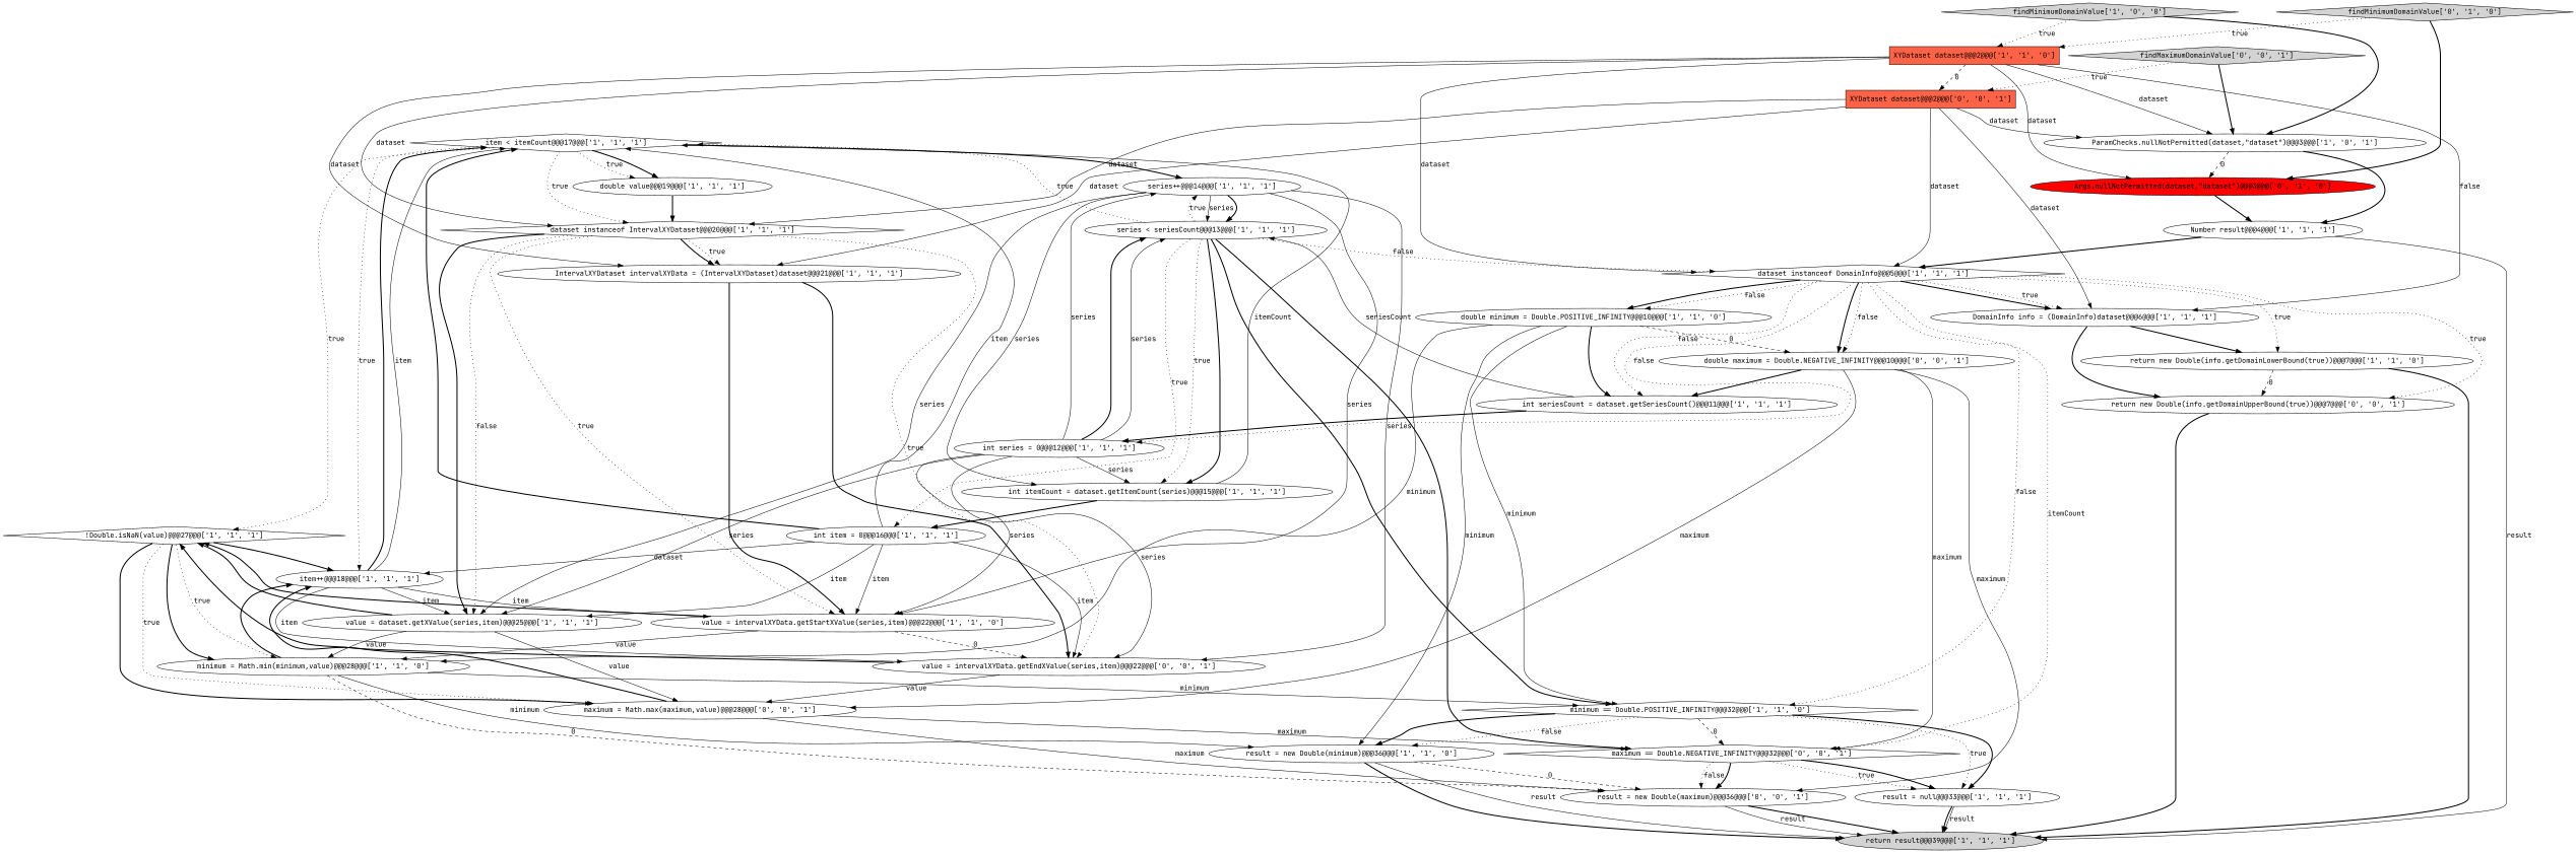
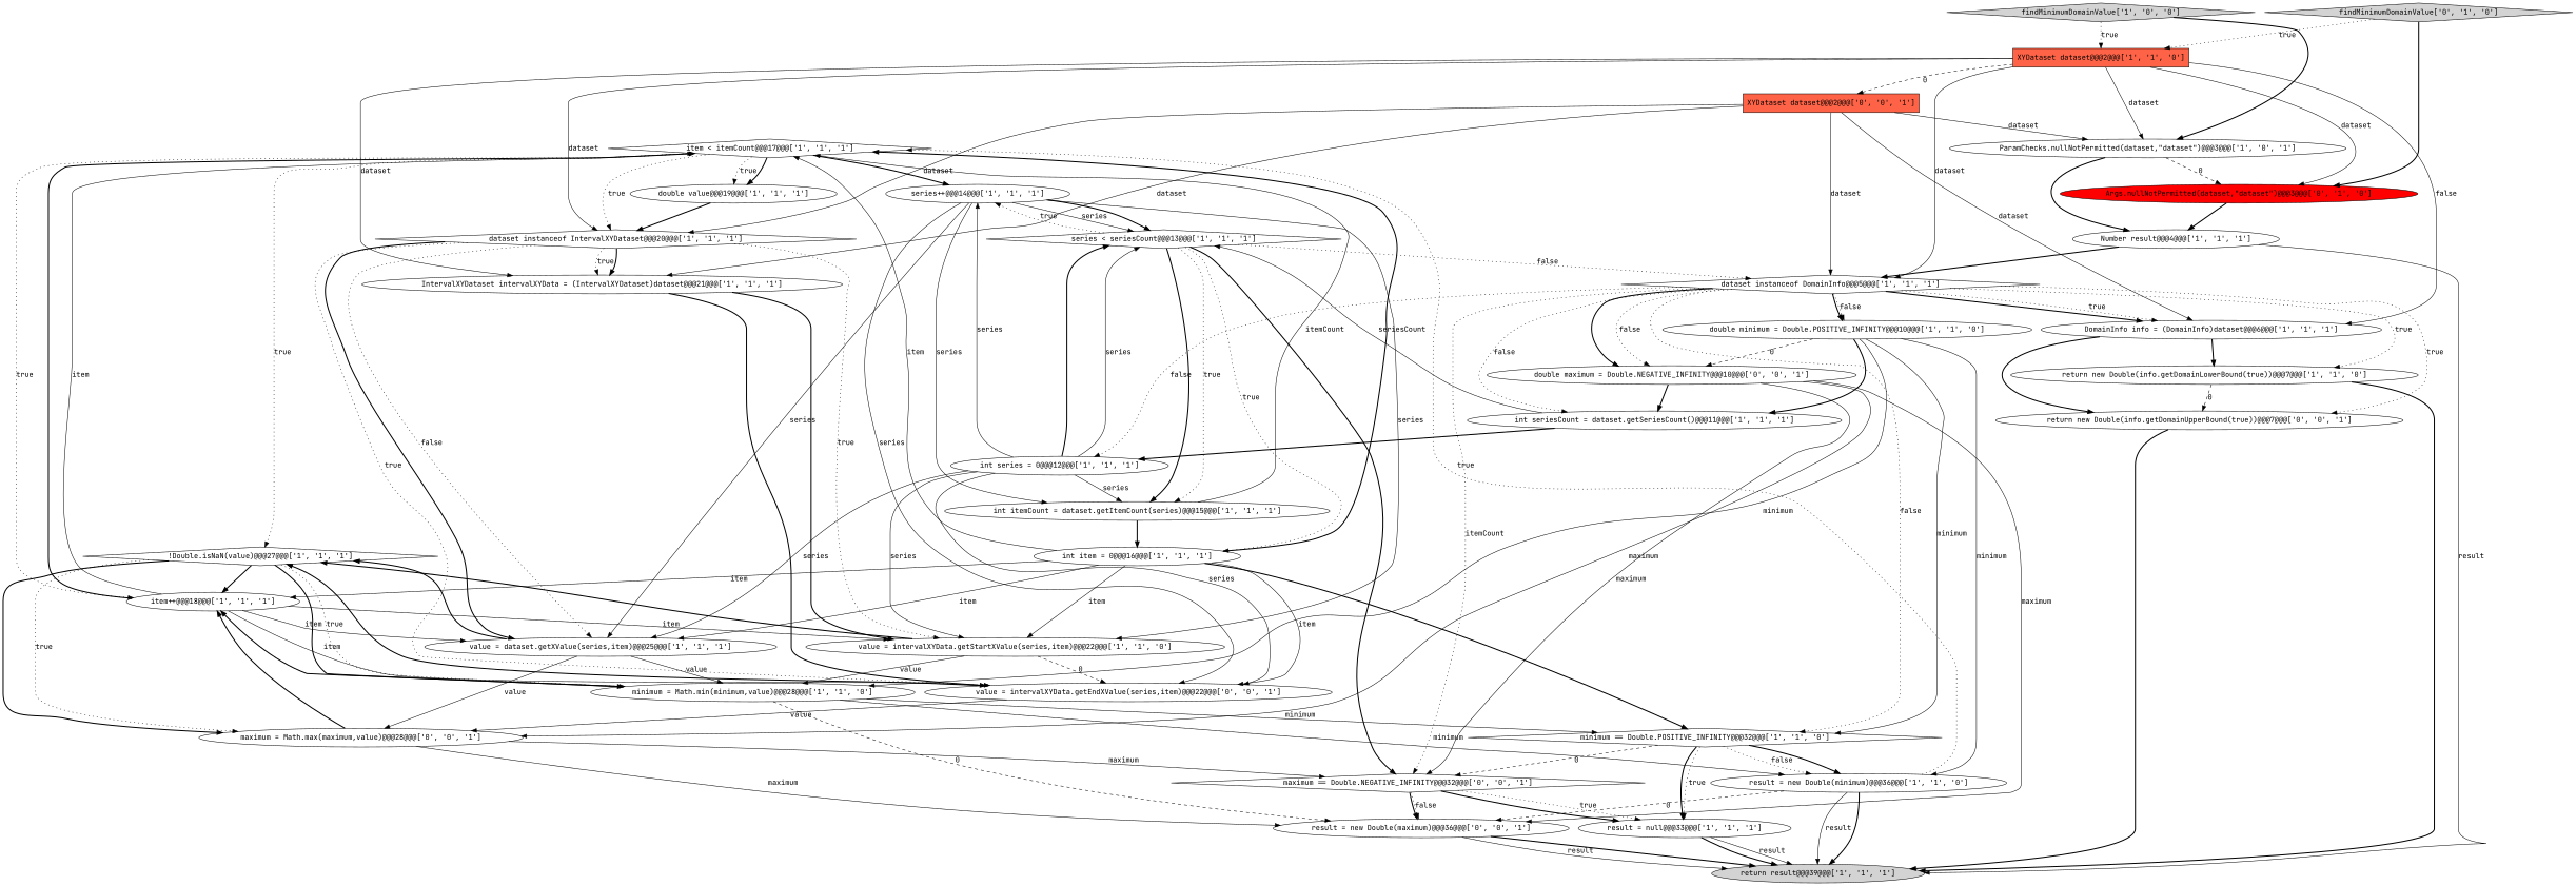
  digraph {
    fontname="JetBrains Mono"
    node [fillcolor=white fontname="JetBrains Mono" shape=ellipse style=filled]
    edge [fontname="JetBrains Mono" style=solid]
    n1 [label="item < itemCount@@@17@@@['1', '1', '1']" shape=diamond]
    n2 [label="!Double.isNaN(value)@@@27@@@['1', '1', '1']" shape=diamond]
    n3 [label="item++@@@18@@@['1', '1', '1']"]
    n4 [label="double value@@@19@@@['1', '1', '1']"]
    n5 [label="dataset instanceof IntervalXYDataset@@@20@@@['1', '1', '1']" shape=diamond]
    n6 [label="series++@@@14@@@['1', '1', '1']"]
    n7 [label="maximum = Math.max(maximum,value)@@@28@@@['0', '0', '1']"]
    n8 [label="minimum = Math.min(minimum,value)@@@28@@@['1', '1', '0']"]
    n9 [label="value = intervalXYData.getEndXValue(series,item)@@@22@@@['0', '0', '1']"]
    n10 [label="value = intervalXYData.getStartXValue(series,item)@@@22@@@['1', '1', '0']"]
    n11 [label="value = dataset.getXValue(series,item)@@@25@@@['1', '1', '1']"]
    n12 [label="IntervalXYDataset intervalXYData = (IntervalXYDataset)dataset@@@21@@@['1', '1', '1']"]
-   n13 [label="series < seriesCount@@@13@@@['1', '1', '1']"]
+   n13 [label="series < seriesCount@@@13@@@['1', '1', '1']" shape=diamond]
    n14 [label="int itemCount = dataset.getItemCount(series)@@@15@@@['1', '1', '1']"]
    n15 [label="result = new Double(minimum)@@@36@@@['1', '1', '0']"]
    n16 [label="result = new Double(maximum)@@@36@@@['0', '0', '1']"]
    n17 [fillcolor=lightgray label="return result@@@39@@@['1', '1', '1']"]
    n18 [label="dataset instanceof DomainInfo@@@5@@@['1', '1', '1']" shape=diamond]
    n19 [label="double maximum = Double.NEGATIVE_INFINITY@@@10@@@['0', '0', '1']"]
    n20 [label="double minimum = Double.POSITIVE_INFINITY@@@10@@@['1', '1', '0']"]
    n21 [label="return new Double(info.getDomainLowerBound(true))@@@7@@@['1', '1', '0']"]
    n22 [label="int series = 0@@@12@@@['1', '1', '1']"]
    n23 [label="return new Double(info.getDomainUpperBound(true))@@@7@@@['0', '0', '1']"]
    n24 [label="maximum == Double.NEGATIVE_INFINITY@@@32@@@['0', '0', '1']" shape=diamond]
    n25 [label="DomainInfo info = (DomainInfo)dataset@@@6@@@['1', '1', '1']"]
    n26 [label="minimum == Double.POSITIVE_INFINITY@@@32@@@['1', '1', '0']" shape=diamond]
    n27 [label="int seriesCount = dataset.getSeriesCount()@@@11@@@['1', '1', '1']"]
    n28 [label="result = null@@@33@@@['1', '1', '1']"]
    n29 [label="int item = 0@@@16@@@['1', '1', '1']"]
    n30 [label="Number result@@@4@@@['1', '1', '1']"]
    n31 [fillcolor=tomato label="XYDataset dataset@@@2@@@['0', '0', '1']" shape=box]
    n32 [label="ParamChecks.nullNotPermitted(dataset,\"dataset\")@@@3@@@['1', '0', '1']"]
    n33 [fillcolor=red label="Args.nullNotPermitted(dataset,\"dataset\")@@@3@@@['0', '1', '0']"]
-   n34 [fillcolor=lightgray label="findMaximumDomainValue['0', '0', '1']" shape=diamond]
    n35 [fillcolor=lightgray label="findMinimumDomainValue['0', '1', '0']" shape=diamond]
    n36 [fillcolor=tomato label="XYDataset dataset@@@2@@@['1', '1', '0']" shape=box]
    n37 [fillcolor=lightgray label="findMinimumDomainValue['1', '0', '0']" shape=diamond]
    n1 -> n2 [label=true style=dotted]
    n1 -> n3 [label=true style=dotted]
    n1 -> n4 [label=true style=dotted]
    n1 -> n4 [style=bold]
    n1 -> n5 [label=true style=dotted]
    n1 -> n6 [style=bold]
    n2 -> n3 [style=bold]
    n2 -> n7 [label=true style=dotted]
    n2 -> n7 [style=bold]
    n2 -> n8 [style=bold]
    n2 -> n8 [label=true style=dotted]
    n3 -> n1 [style=bold]
    n3 -> n1 [label=item]
    n3 -> n9 [label=item]
    n3 -> n10 [label=item]
    n3 -> n11 [label=item]
    n4 -> n5 [style=bold]
    n5 -> n9 [label=true style=dotted]
    n5 -> n10 [label=true style=dotted]
    n5 -> n11 [style=bold]
    n5 -> n11 [label=false style=dotted]
    n5 -> n12 [label=true style=dotted]
    n5 -> n12 [style=bold]
    n6 -> n9 [label=series]
    n6 -> n10 [label=series]
    n6 -> n11 [label=series]
    n6 -> n13 [label=series]
    n6 -> n13 [style=bold]
    n6 -> n14 [label=series]
    n7 -> n3 [style=bold]
    n7 -> n16 [label=maximum]
    n7 -> n24 [label=maximum]
    n8 -> n3 [style=bold]
    n8 -> n15 [label=minimum]
    n8 -> n16 [label=0 style=dashed]
    n8 -> n26 [label=minimum]
    n9 -> n2 [style=bold]
    n9 -> n7 [label=value]
    n10 -> n2 [style=bold]
    n10 -> n8 [label=value]
    n10 -> n9 [label=0 style=dashed]
    n11 -> n2 [style=bold]
    n11 -> n7 [label=value]
    n11 -> n8 [label=value]
    n12 -> n9 [style=bold]
    n12 -> n10 [style=bold]
-   n13 -> n1 [label=true style=dotted]
+   n15 -> n1 [label=true style=dotted]
    n13 -> n6 [label=true style=dotted]
    n13 -> n14 [label=true style=dotted]
    n13 -> n14 [style=bold]
    n13 -> n18 [label=false style=dotted]
    n13 -> n24 [style=bold]
-   n13 -> n26 [style=bold]
+   n29 -> n26 [style=bold]
    n13 -> n29 [label=true style=dotted]
    n14 -> n1 [label=itemCount]
    n14 -> n29 [style=bold]
    n15 -> n16 [label=0 style=dashed]
    n15 -> n17 [label=result]
    n15 -> n17 [style=bold]
    n16 -> n17 [style=bold]
    n16 -> n17 [label=result]
    n18 -> n19 [style=bold]
    n18 -> n19 [label=false style=dotted]
    n18 -> n20 [style=bold]
    n18 -> n20 [label=false style=dotted]
    n18 -> n21 [label=true style=dotted]
    n18 -> n22 [label=false style=dotted]
    n18 -> n23 [label=true style=dotted]
    n18 -> n24 [label=itemCount style=dotted]
    n18 -> n25 [style=bold]
    n18 -> n25 [label=true style=dotted]
    n18 -> n26 [label=false style=dotted]
    n18 -> n27 [label=false style=dotted]
    n19 -> n7 [label=maximum]
    n19 -> n16 [label=maximum]
    n19 -> n24 [label=maximum]
    n19 -> n27 [style=bold]
    n20 -> n8 [label=minimum]
    n20 -> n15 [label=minimum]
    n20 -> n19 [label=0 style=dashed]
    n20 -> n26 [label=minimum]
    n20 -> n27 [style=bold]
    n21 -> n17 [style=bold]
    n21 -> n23 [label=0 style=dashed]
    n22 -> n6 [label=series]
    n22 -> n9 [label=series]
    n22 -> n10 [label=series]
    n22 -> n11 [label=series]
    n22 -> n13 [label=series]
    n22 -> n13 [style=bold]
    n22 -> n14 [label=series]
    n23 -> n17 [style=bold]
    n24 -> n16 [label=false style=dotted]
    n24 -> n16 [style=bold]
    n24 -> n28 [label=true style=dotted]
    n24 -> n28 [style=bold]
    n25 -> n21 [style=bold]
    n25 -> n23 [style=bold]
    n26 -> n15 [style=bold]
    n26 -> n15 [label=false style=dotted]
    n26 -> n24 [label=0 style=dashed]
    n26 -> n28 [label=true style=dotted]
    n26 -> n28 [style=bold]
    n27 -> n13 [label=seriesCount]
    n27 -> n22 [style=bold]
    n28 -> n17 [label=result]
    n28 -> n17 [style=bold]
    n29 -> n1 [style=bold]
    n29 -> n1 [label=item]
-   n29 -> n3 [label=dataset]
+   n29 -> n3 [label=item]
    n29 -> n9 [label=item]
    n29 -> n10 [label=item]
    n29 -> n11 [label=item]
    n30 -> n17 [label=result]
    n30 -> n18 [style=bold]
    n31 -> n5 [label=dataset]
    n31 -> n12 [label=dataset]
    n31 -> n18 [label=dataset]
    n31 -> n25 [label=dataset]
    n31 -> n32 [label=dataset]
    n32 -> n30 [style=bold]
    n32 -> n33 [label=0 style=dashed]
    n33 -> n30 [style=bold]
-   n34 -> n31 [label=true style=dotted]
-   n34 -> n32 [style=bold]
    n35 -> n33 [style=bold]
    n35 -> n36 [label=true style=dotted]
    n36 -> n5 [label=dataset]
    n36 -> n12 [label=dataset]
    n36 -> n18 [label=dataset]
    n36 -> n25 [label=false]
    n36 -> n31 [label=0 style=dashed]
    n36 -> n32 [label=dataset]
    n36 -> n33 [label=dataset]
    n37 -> n32 [style=bold]
    n37 -> n36 [label=true style=dotted]
  }
